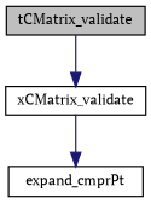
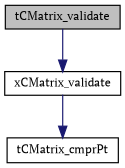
  digraph {
    fontname="PT Serif"
    rankdir=TB
    node [color=black fillcolor=white fontname="PT Serif" fontsize=10 shape=record style=filled]
    edge [color=midnightblue fontname="PT Serif" fontsize=10 labelfontname="FreeSans.ttf" labelfontsize=10 style=solid]
    n1 [fillcolor=grey75 fontcolor=black height=0.2 label=tCMatrix_validate width=0.4]
    n2 [height=0.2 label=xCMatrix_validate width=0.4]
-   n3 [height=0.2 label=expand_cmprPt width=0.4]
+   n3 [height=0.2 label=tCMatrix_cmprPt width=0.4]
    n1 -> n2
    n2 -> n3
  }
